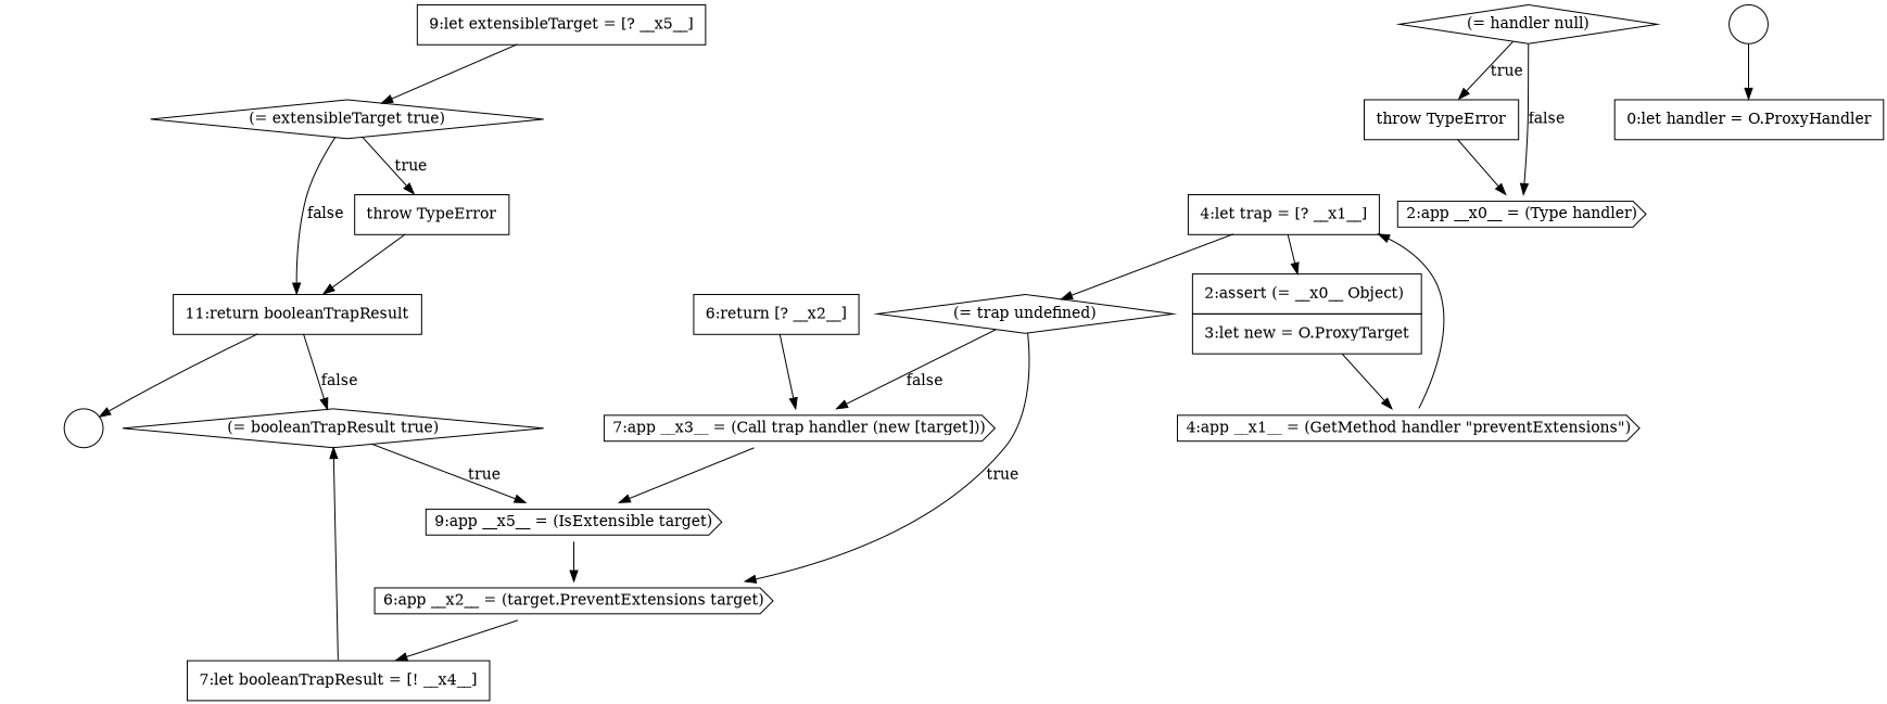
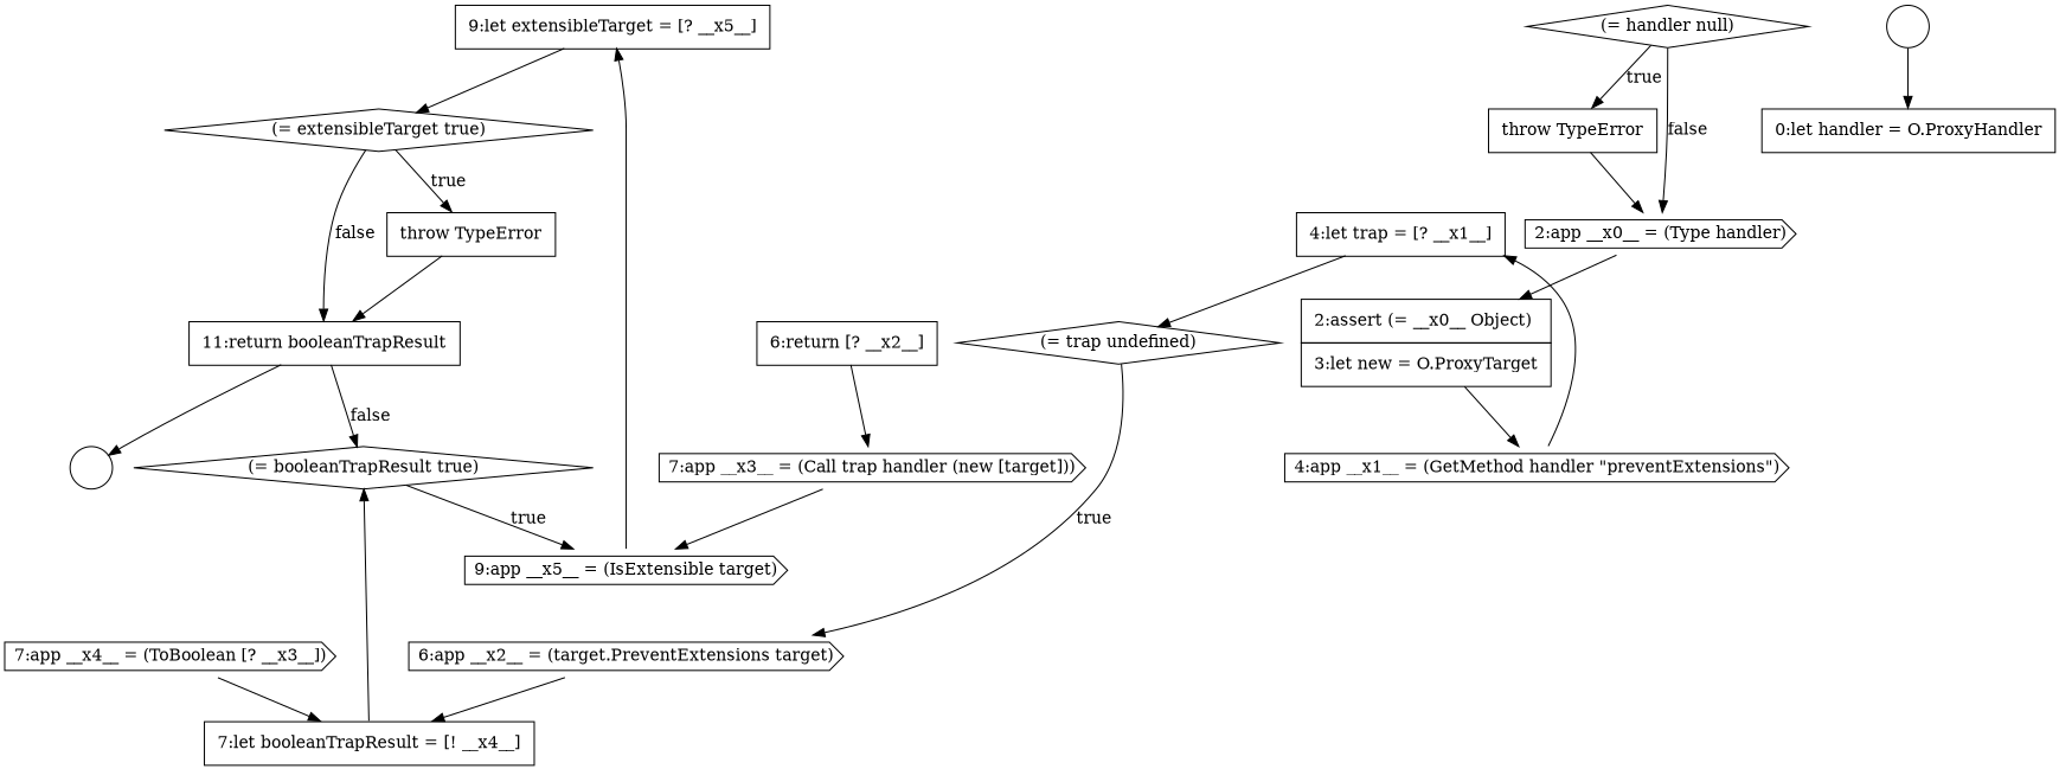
  digraph {
    node [color=black fillcolor=white shape=none style=filled]
    edge [color=black]
    n1 [label=<<font color="black">     <table border="0" cellborder="1" cellspacing="0" cellpadding="10">       <tr><td align="left">9:let extensibleTarget = [? __x5__]</td></tr>     </table>   </font>> margin=0]
    n2 [label=<<font color="black">(= extensibleTarget true)</font>> shape=diamond]
    n3 [label=<<font color="black">     <table border="0" cellborder="1" cellspacing="0" cellpadding="10">       <tr><td align="left">11:return booleanTrapResult</td></tr>     </table>   </font>> margin=0]
    n4 [label=<<font color="black">     <table border="0" cellborder="1" cellspacing="0" cellpadding="10">       <tr><td align="left">throw TypeError</td></tr>     </table>   </font>> margin=0]
    n5 [label=" " shape=circle]
    n6 [label=<<font color="black">     <table border="0" cellborder="1" cellspacing="0" cellpadding="10">       <tr><td align="left">0:let handler = O.ProxyHandler</td></tr>     </table>   </font>> margin=0]
    n7 [label=<<font color="black">7:app __x3__ = (Call trap handler (new [target]))</font>> shape=cds]
    n8 [label=<<font color="black">9:app __x5__ = (IsExtensible target)</font>> shape=cds]
+   n9 [label=<<font color="black">7:app __x4__ = (ToBoolean [? __x3__])</font>> shape=cds]
    n10 [label=<<font color="black">     <table border="0" cellborder="1" cellspacing="0" cellpadding="10">       <tr><td align="left">7:let booleanTrapResult = [! __x4__]</td></tr>     </table>   </font>> margin=0]
    n11 [label=<<font color="black">     <table border="0" cellborder="1" cellspacing="0" cellpadding="10">       <tr><td align="left">2:assert (= __x0__ Object)</td></tr>       <tr><td align="left">3:let new = O.ProxyTarget</td></tr>     </table>   </font>> margin=0]
    n12 [label=<<font color="black">4:app __x1__ = (GetMethod handler &quot;preventExtensions&quot;)</font>> shape=cds]
    n13 [label=<<font color="black">     <table border="0" cellborder="1" cellspacing="0" cellpadding="10">       <tr><td align="left">4:let trap = [? __x1__]</td></tr>     </table>   </font>> margin=0]
    n14 [label=<<font color="black">6:app __x2__ = (target.PreventExtensions target)</font>> shape=cds]
    n15 [label=<<font color="black">     <table border="0" cellborder="1" cellspacing="0" cellpadding="10">       <tr><td align="left">6:return [? __x2__]</td></tr>     </table>   </font>> margin=0]
    n16 [label=<<font color="black">(= booleanTrapResult true)</font>> shape=diamond]
    n17 [label=" " shape=circle]
    n18 [label=<<font color="black">     <table border="0" cellborder="1" cellspacing="0" cellpadding="10">       <tr><td align="left">throw TypeError</td></tr>     </table>   </font>> margin=0]
    n19 [label=<<font color="black">2:app __x0__ = (Type handler)</font>> shape=cds]
    n20 [label=<<font color="black">(= trap undefined)</font>> shape=diamond]
    n21 [label=<<font color="black">(= handler null)</font>> shape=diamond]
    n1 -> n2
    n2 -> n3 [label=<<font color="black">false</font>>]
    n2 -> n4 [label=<<font color="black">true</font>>]
    n3 -> n16 [label=<<font color="black">false</font>>]
    n3 -> n17
    n4 -> n3
    n5 -> n6
    n7 -> n8
-   n8 -> n14
+   n8 -> n1
+   n9 -> n10
    n10 -> n16
    n11 -> n12
    n12 -> n13
    n13 -> n20
    n14 -> n10
    n15 -> n7
    n16 -> n8 [label=<<font color="black">true</font>>]
    n18 -> n19
-   n13 -> n11
-   n20 -> n7 [label=<<font color="black">false</font>>]
+   n19 -> n11
    n20 -> n14 [label=<<font color="black">true</font>>]
    n21 -> n18 [label=<<font color="black">true</font>>]
    n21 -> n19 [label=<<font color="black">false</font>>]
  }
